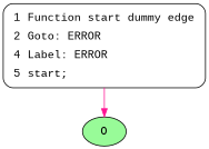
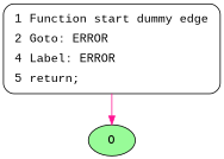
  digraph {
-   n1 [fillcolor=white fontname="Courier New" label=<<table border="0" cellborder="0" cellpadding="3" bgcolor="white"><tr><td align="right">1</td><td align="left">Function start dummy edge</td></tr><tr><td align="right">2</td><td align="left">Goto: ERROR</td></tr><tr><td align="right">4</td><td align="left">Label: ERROR</td></tr><tr><td align="right">5</td><td align="left">start;</td></tr></table>> penwidth=1 shape=Mrecord style="filled,bold"]
+   n1 [fillcolor=white fontname="Courier New" label=<<table border="0" cellborder="0" cellpadding="3" bgcolor="white"><tr><td align="right">1</td><td align="left">Function start dummy edge</td></tr><tr><td align="right">2</td><td align="left">Goto: ERROR</td></tr><tr><td align="right">4</td><td align="left">Label: ERROR</td></tr><tr><td align="right">5</td><td align="left">return;</td></tr></table>> penwidth=1 shape=Mrecord style="filled,bold"]
    0 [style=filled fillcolor=palegreen]
    n1 -> 0 [color=deeppink]
  }
